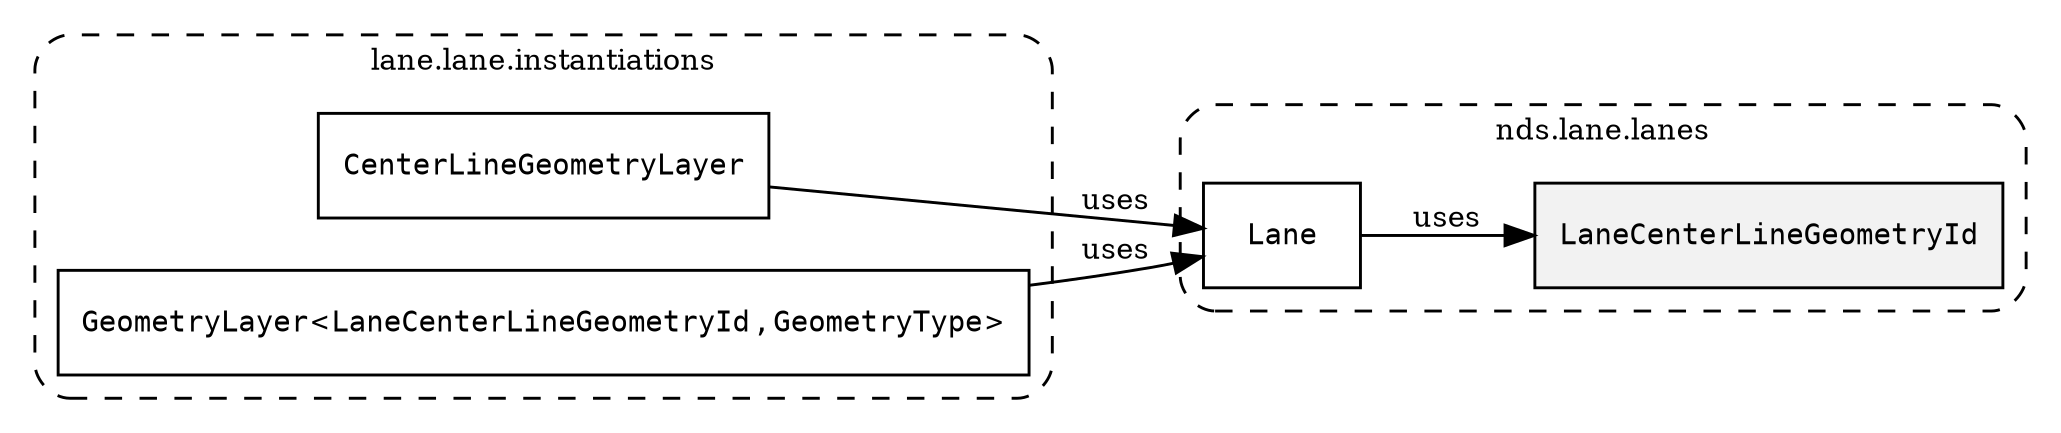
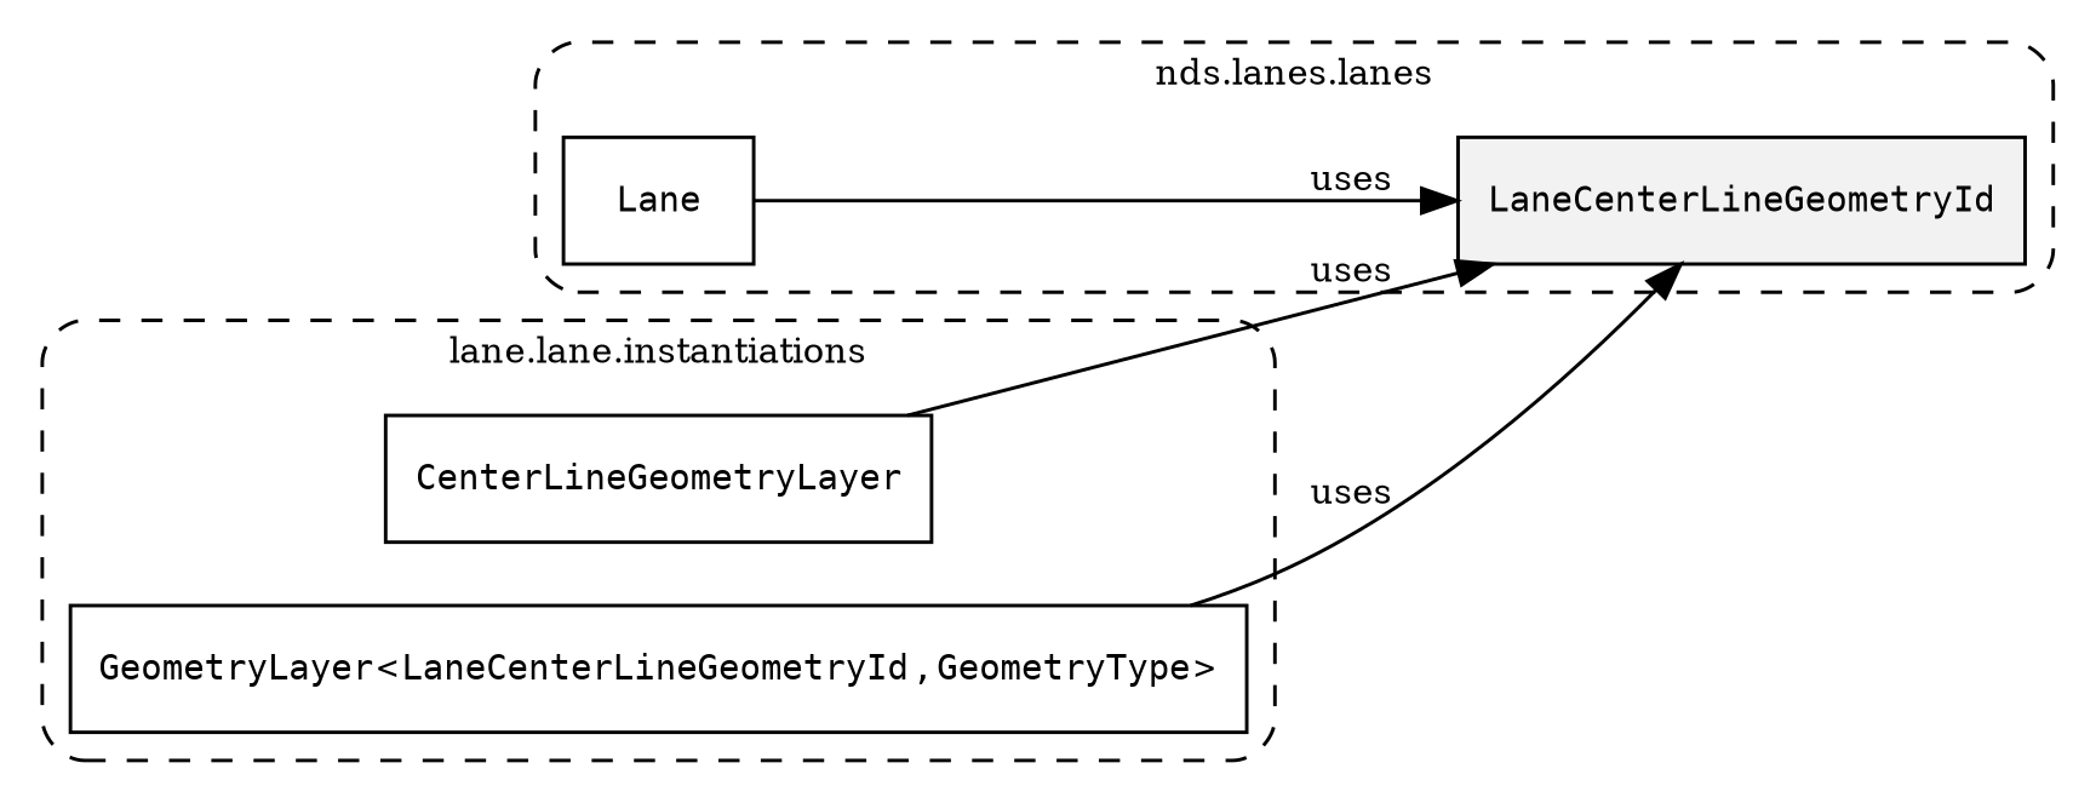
  digraph {
    fontsize=10
    rankdir=LR
    node [fontsize=10 shape=box]
    edge [fontsize=10]
    n1 [fillcolor="#0000000D" label=<<font face="monospace"><table align="center" border="0" cellspacing="0" cellpadding="0"><tr><td href="../../../content/packages/nds.lane.lanes.html#Subtype-LaneCenterLineGeometryId" title="Subtype defined in nds.lane.lanes">LaneCenterLineGeometryId</td></tr></table></font>> style=filled]
    n2 [label=<<font face="monospace"><table align="center" border="0" cellspacing="0" cellpadding="0"><tr><td href="../../../content/packages/nds.lane.lanes.html#Structure-Lane" title="Structure defined in nds.lane.lanes">Lane</td></tr></table></font>>]
    n3 [label=<<font face="monospace"><table align="center" border="0" cellspacing="0" cellpadding="0"><tr><td href="../../../content/packages/nds.lane.instantiations.html#InstantiateType-CenterLineGeometryLayer" title="InstantiateType defined in nds.lane.instantiations">CenterLineGeometryLayer</td></tr></table></font>>]
    n4 [label=<<font face="monospace"><table align="center" border="0" cellspacing="0" cellpadding="0"><tr><td href="../../../content/packages/nds.core.geometry.html#Structure-GeometryLayer" title="Structure defined in nds.core.geometry">GeometryLayer</td><td>&lt;</td><td><table align="center" border="0" cellspacing="0" cellpadding="0"><tr><td href="../../../content/packages/nds.lane.lanes.html#Subtype-LaneCenterLineGeometryId" title="Subtype defined in nds.lane.lanes">LaneCenterLineGeometryId</td></tr></table></td><td>,</td><td><table align="center" border="0" cellspacing="0" cellpadding="0"><tr><td href="../../../content/packages/nds.core.geometry.html#Subtype-GeometryType" title="Subtype defined in nds.core.geometry">GeometryType</td></tr></table></td><td>&gt;</td></tr></table></font>>]
    subgraph cluster_1 {
-     label="nds.lane.lanes"
+     label="nds.lanes.lanes"
      style="dashed, rounded"
      n1
      n2
    }
    subgraph cluster_2 {
      label="lane.lane.instantiations"
      style="dashed, rounded"
      n3
      n4
    }
    n2 -> n1 [label=uses]
-   n3 -> n2 [label=uses]
-   n4 -> n2 [label=uses]
+   n3 -> n1 [label=uses]
+   n4 -> n1 [label=uses]
  }
